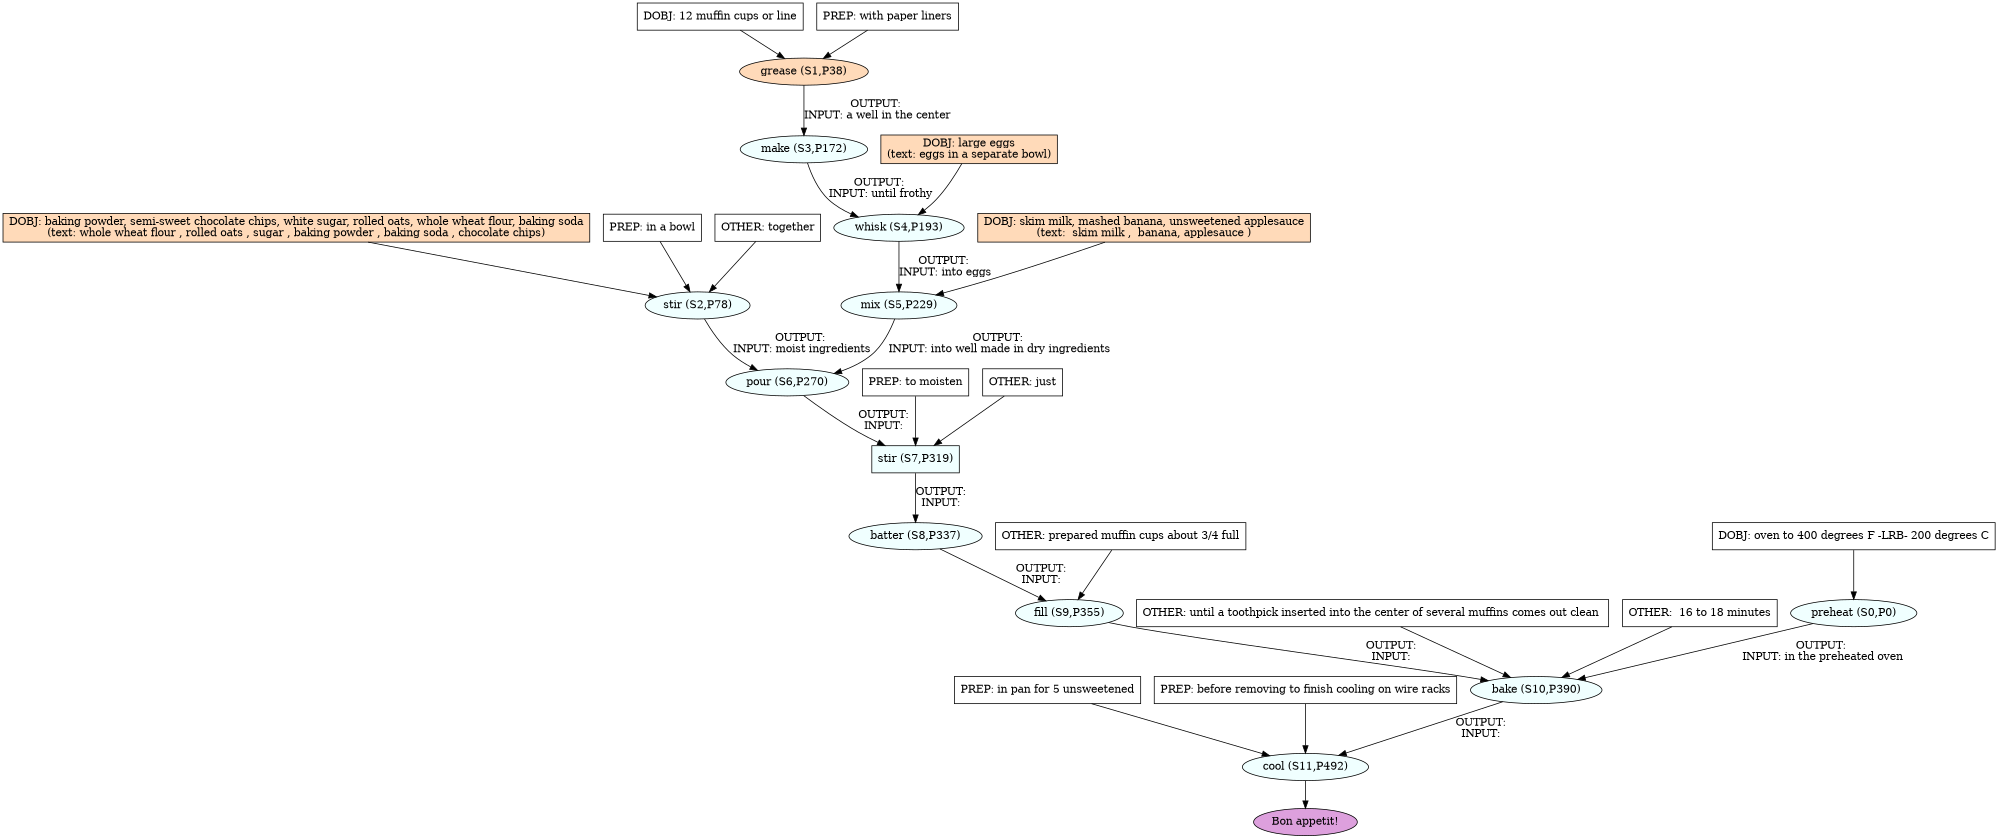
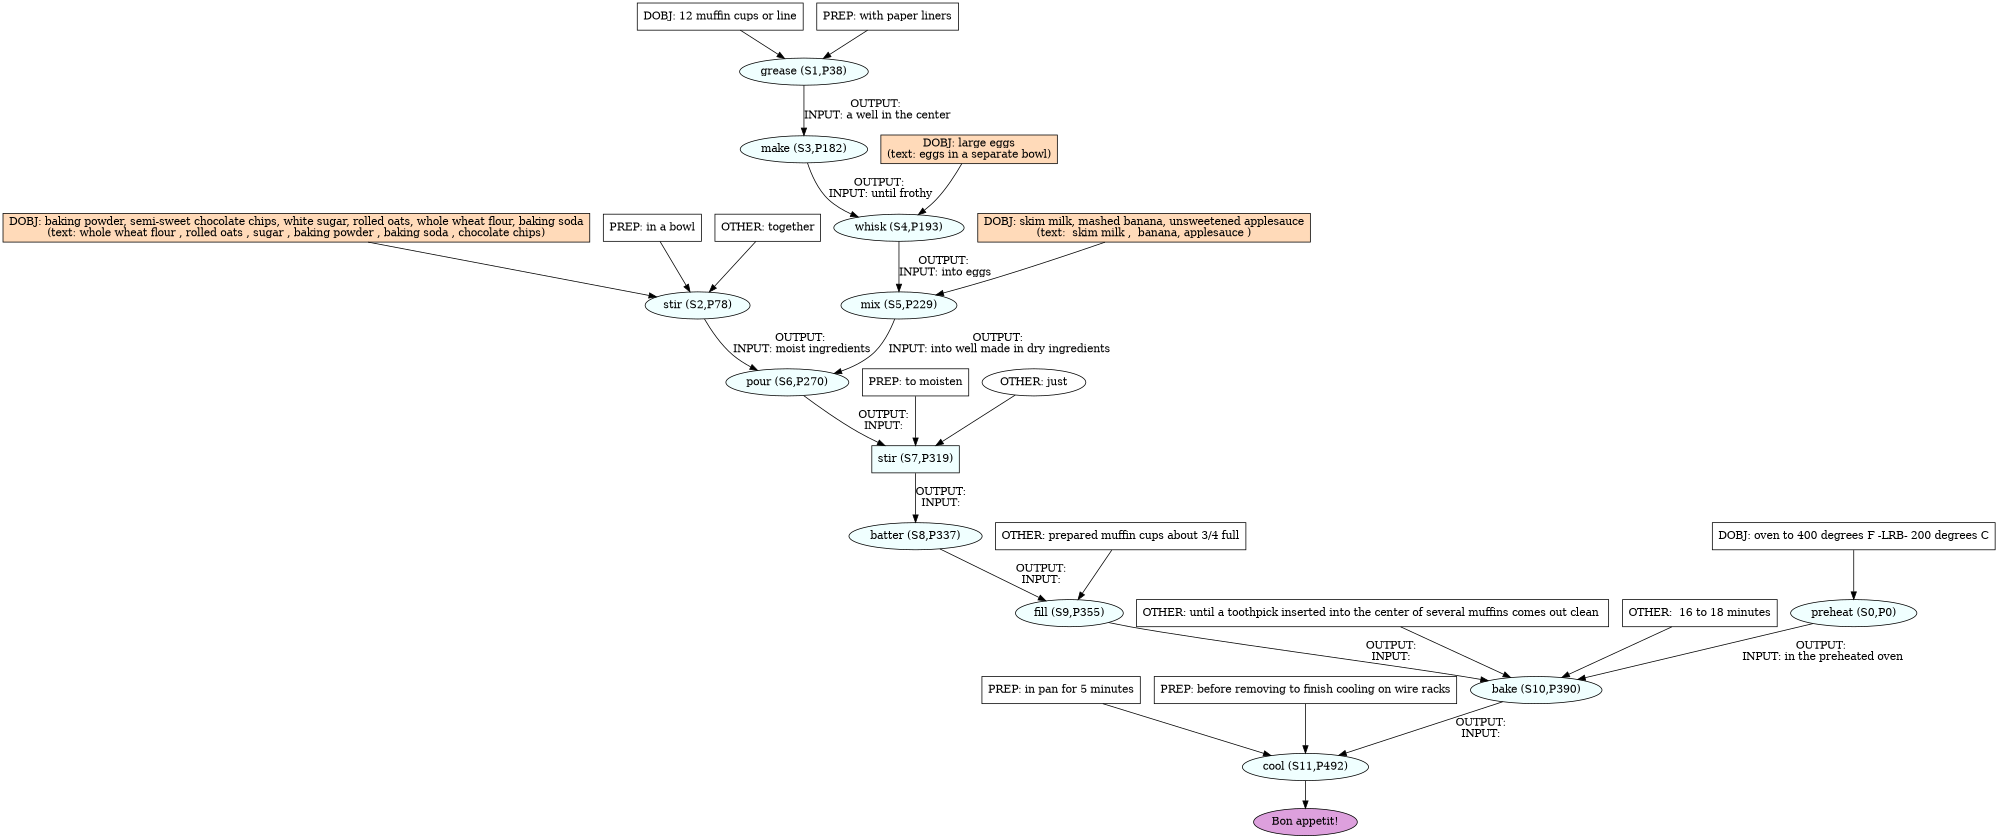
  digraph {
    node [fillcolor=azure shape=box style=filled]
    n1 [label="preheat (S0,P0)" shape=oval]
    n2 [label="bake (S10,P390)" shape=oval]
    n3 [label="cool (S11,P492)" shape=oval]
-   n4 [fillcolor=peachpuff label="grease (S1,P38)" shape=oval]
-   n5 [label="make (S3,P172)" shape=oval]
+   n4 [label="grease (S1,P38)" shape=oval]
+   n5 [label="make (S3,P182)" shape=oval]
    n6 [label="whisk (S4,P193)" shape=oval]
    n7 [label="stir (S2,P78)" shape=oval]
    n8 [label="pour (S6,P270)" shape=oval]
    n9 [label="stir (S7,P319)"]
    n10 [label="mix (S5,P229)" shape=oval]
    n11 [label="batter (S8,P337)" shape=oval]
    n12 [label="fill (S9,P355)" shape=oval]
    n13 [fillcolor=plum label="Bon appetit!" shape=oval]
    n14 [fillcolor=peachpuff label="DOBJ: baking powder, semi-sweet chocolate chips, white sugar, rolled oats, whole wheat flour, baking soda\n(text: whole wheat flour , rolled oats , sugar , baking powder , baking soda , chocolate chips)"]
    n15 [fillcolor=white label="PREP: in a bowl"]
    n16 [fillcolor=white label="OTHER: together"]
    n17 [fillcolor=white label="DOBJ: oven to 400 degrees F -LRB- 200 degrees C"]
    n18 [fillcolor=white label="DOBJ: 12 muffin cups or line"]
    n19 [fillcolor=white label="PREP: with paper liners"]
    n20 [fillcolor=peachpuff label="DOBJ: large eggs\n(text: eggs in a separate bowl)"]
    n21 [fillcolor=peachpuff label="DOBJ: skim milk, mashed banana, unsweetened applesauce\n(text:  skim milk ,  banana, applesauce )"]
    n22 [fillcolor=white label="PREP: to moisten"]
-   n23 [fillcolor=white label="OTHER: just"]
+   n23 [fillcolor=white label="OTHER: just" shape=ellipse]
    n24 [fillcolor=white label="OTHER: prepared muffin cups about 3/4 full"]
    n25 [fillcolor=white label="OTHER: until a toothpick inserted into the center of several muffins comes out clean "]
    n26 [fillcolor=white label="OTHER:  16 to 18 minutes"]
-   n27 [fillcolor=white label="PREP: in pan for 5 unsweetened"]
+   n27 [fillcolor=white label="PREP: in pan for 5 minutes"]
    n28 [fillcolor=white label="PREP: before removing to finish cooling on wire racks"]
    n1 -> n2 [label="OUTPUT: \nINPUT: in the preheated oven"]
    n2 -> n3 [label="OUTPUT: \nINPUT: "]
    n3 -> n13
    n4 -> n5 [label="OUTPUT: \nINPUT: a well in the center"]
    n5 -> n6 [label="OUTPUT: \nINPUT: until frothy"]
    n6 -> n10 [label="OUTPUT: \nINPUT: into eggs"]
    n7 -> n8 [label="OUTPUT: \nINPUT: moist ingredients"]
    n8 -> n9 [label="OUTPUT: \nINPUT: "]
    n9 -> n11 [label="OUTPUT: \nINPUT: "]
    n10 -> n8 [label="OUTPUT: \nINPUT: into well made in dry ingredients"]
    n11 -> n12 [label="OUTPUT: \nINPUT: "]
    n12 -> n2 [label="OUTPUT: \nINPUT: "]
    n14 -> n7
    n15 -> n7
    n16 -> n7
    n17 -> n1
    n18 -> n4
    n19 -> n4
    n20 -> n6
    n21 -> n10
    n22 -> n9
    n23 -> n9
    n24 -> n12
    n25 -> n2
    n26 -> n2
    n27 -> n3
    n28 -> n3
  }
